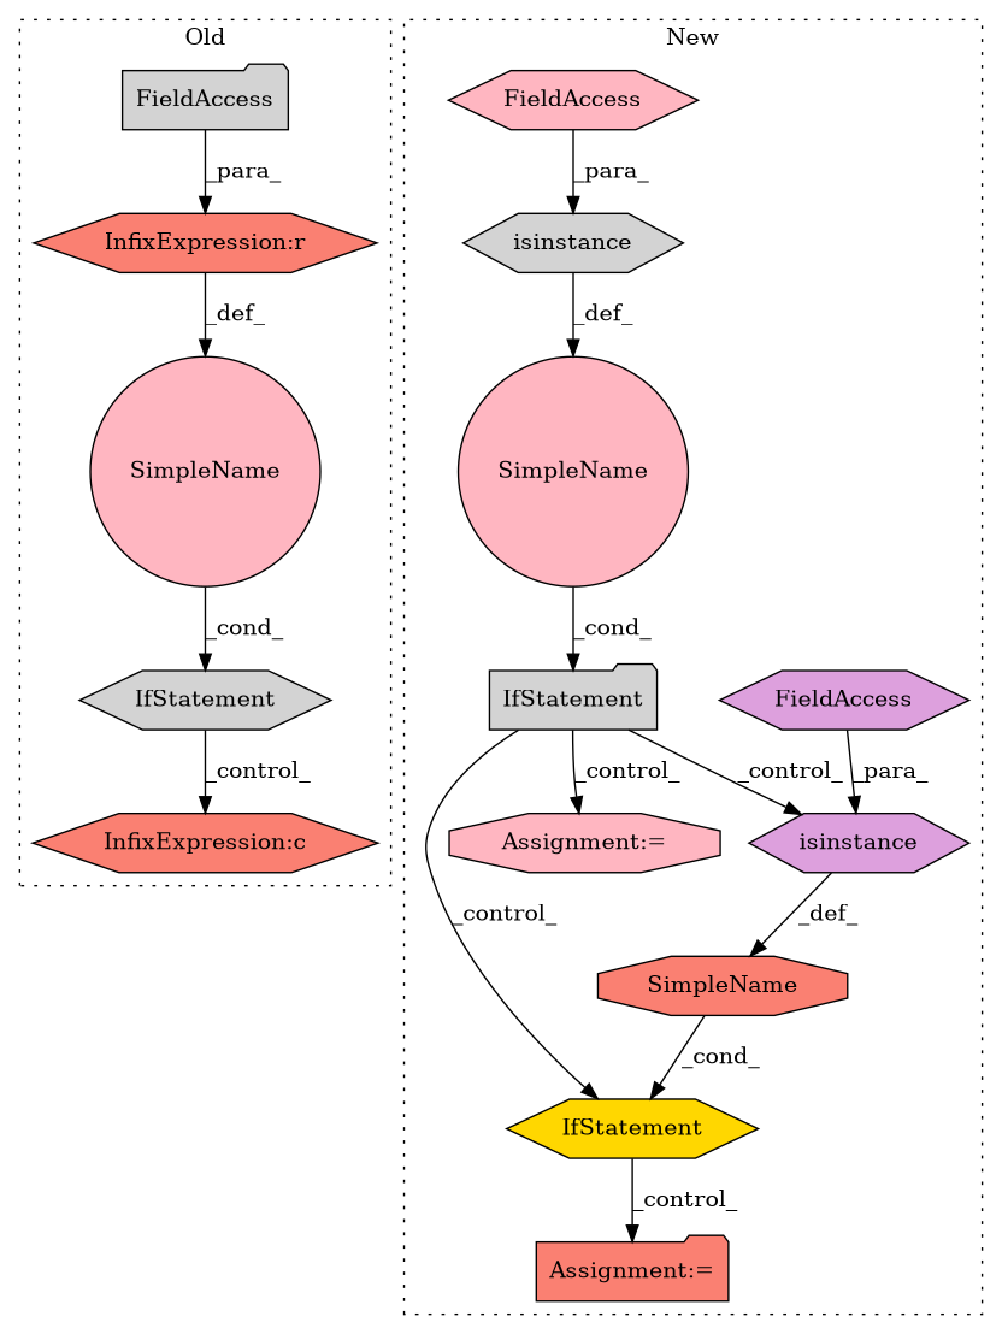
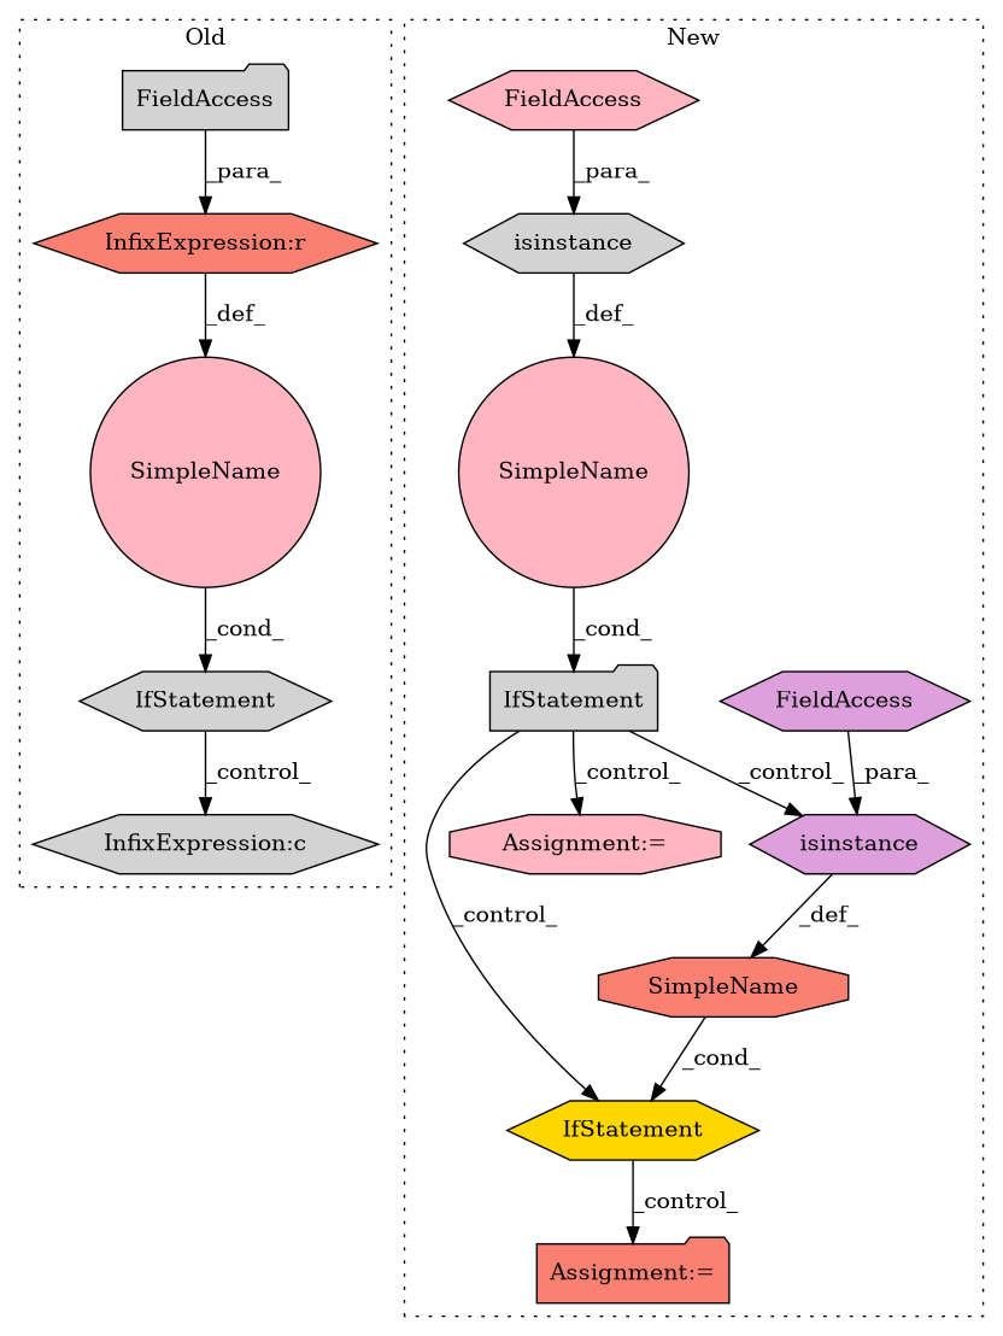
  digraph {
    node [a=25 shape=hexagon style=filled fillcolor=lightgrey]
    n1 [l="4,2" label=IfStatement s="58346,58402"]
    n2 [a=27 l=4 label="InfixExpression:r" s=58391 fillcolor=salmon]
    n3 [a=22 l=22 label=FieldAccess s=58369 shape=folder]
    n4 [a=42 label=SimpleName shape=circle fillcolor=lightpink]
-   n5 [a=27 l=4 label="InfixExpression:c" s=58425 fillcolor=salmon]
+   n5 [a=27 l=4 label="InfixExpression:c" s=58425]
    n6 [a=32 l="11,1" label=isinstance s="60942,60989" fillcolor=plum]
    n7 [l="4,2" label=IfStatement s="60938,60990" fillcolor=gold]
    n8 [a=7 l=1 label="Assignment:=" s=61050 shape=folder fillcolor=salmon]
    n9 [a=42 label=SimpleName shape=octagon fillcolor=salmon]
    n10 [a=22 l=29 label=FieldAccess s=60960 fillcolor=plum]
    n11 [a=42 label=SimpleName shape=circle fillcolor=lightpink]
    n12 [l="4,2" label=IfStatement s="60762,60808" shape=folder]
    n13 [a=7 l=1 label="Assignment:=" s=60858 shape=octagon fillcolor=lightpink]
    n14 [a=32 l="11,1" label=isinstance s="60766,60807"]
    n15 [a=22 l=23 label=FieldAccess s=60784 fillcolor=lightpink]
    subgraph cluster_1 {
      label=Old
      style=dotted
      n1
      n2
      n3
      n4
      n5
    }
    subgraph cluster_2 {
      label=New
      style=dotted
      n6
      n7
      n8
      n9
      n10
      n11
      n12
      n13
      n14
      n15
    }
    n1 -> n5 [label=_control_]
    n2 -> n4 [label=_def_]
    n3 -> n2 [label=_para_]
    n4 -> n1 [label=_cond_]
    n6 -> n9 [label=_def_]
    n7 -> n8 [label=_control_]
    n9 -> n7 [label=_cond_]
    n10 -> n6 [label=_para_]
    n11 -> n12 [label=_cond_]
    n12 -> n6 [label=_control_]
    n12 -> n7 [label=_control_]
    n12 -> n13 [label=_control_]
    n14 -> n11 [label=_def_]
    n15 -> n14 [label=_para_]
  }
